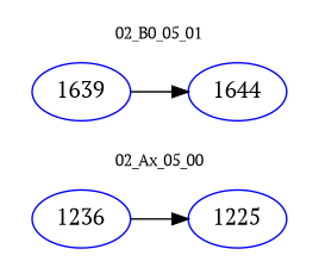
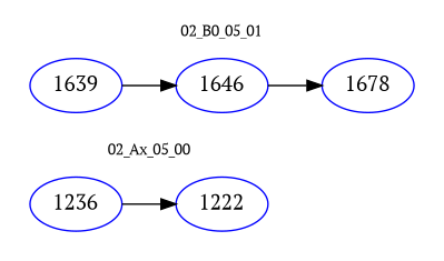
  digraph {
    fontname="PT Serif"
    rankdir=LR
    node [color=blue fontname="PT Serif"]
    edge [color=black fontname="PT Serif"]
    n1 [label=1236]
-   n2 [label=1225]
-   n3 [label=1644]
+   n2 [label=1222]
+   n3 [label=1646]
    n4 [label=1639]
+   n5 [label=1678]
    subgraph cluster_1 {
      color=white
      fontsize=10
      label="02_Ax_05_00"
      n1
      n2
    }
    subgraph cluster_2 {
      color=white
      fontsize=10
      label="02_B0_05_01"
      n3
      n4
+     n5
    }
    n1 -> n2
+   n3 -> n5
    n4 -> n3
  }
